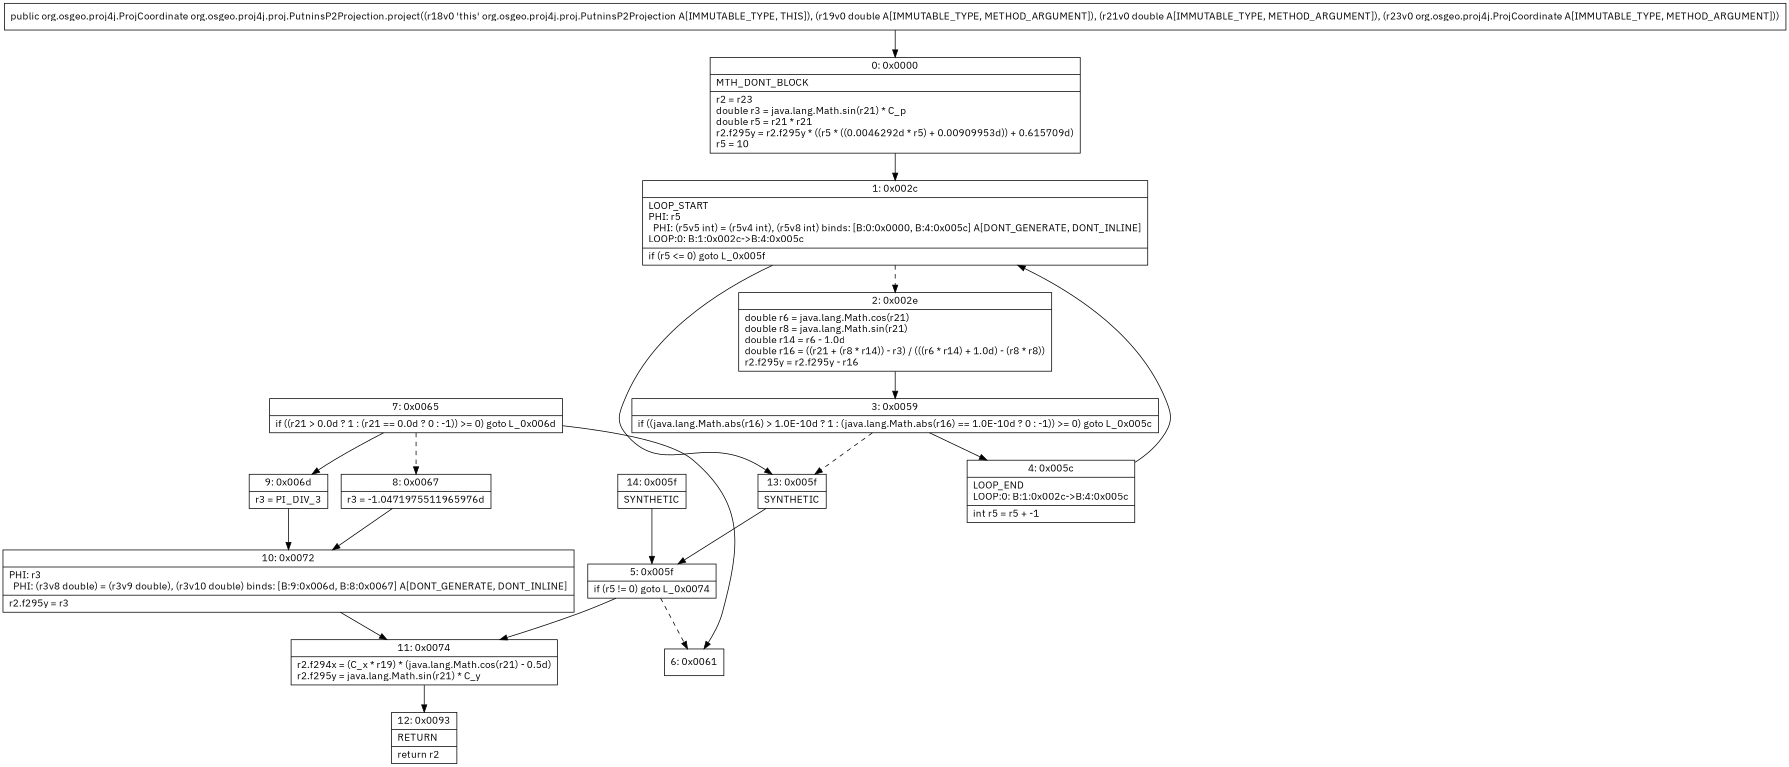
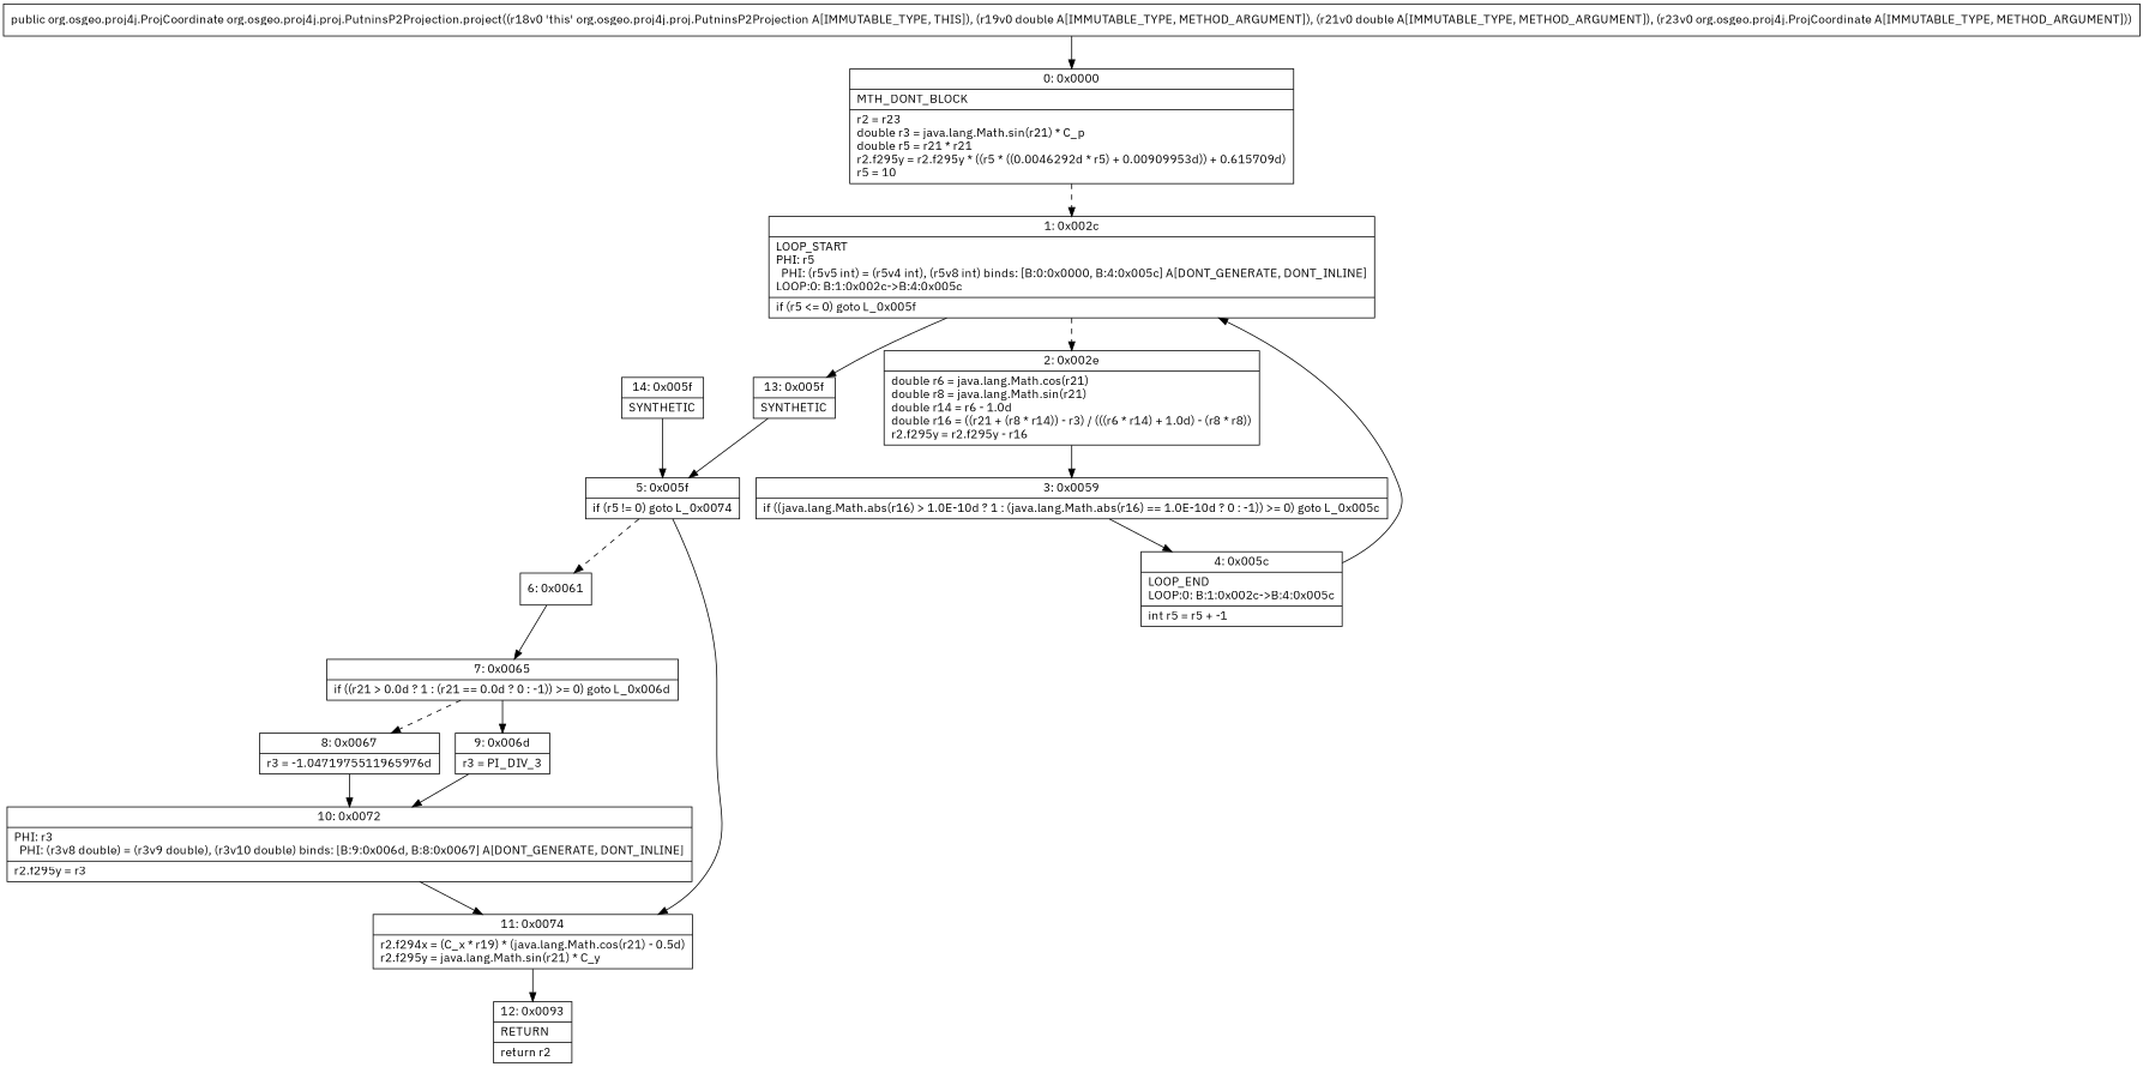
  digraph {
    fontname="IBM Plex Sans"
    node [fontname="IBM Plex Sans" shape=record]
    edge [fontname="IBM Plex Sans"]
    n1 [label="{0\:\ 0x0000|MTH_DONT_BLOCK\l|r2 = r23\ldouble r3 = java.lang.Math.sin(r21) * C_p\ldouble r5 = r21 * r21\lr2.f295y = r2.f295y * ((r5 * ((0.0046292d * r5) + 0.00909953d)) + 0.615709d)\lr5 = 10\l}"]
    n2 [label="{1\:\ 0x002c|LOOP_START\lPHI: r5 \l  PHI: (r5v5 int) = (r5v4 int), (r5v8 int) binds: [B:0:0x0000, B:4:0x005c] A[DONT_GENERATE, DONT_INLINE]\lLOOP:0: B:1:0x002c\-\>B:4:0x005c\l|if (r5 \<= 0) goto L_0x005f\l}"]
    n3 [label="{2\:\ 0x002e|double r6 = java.lang.Math.cos(r21)\ldouble r8 = java.lang.Math.sin(r21)\ldouble r14 = r6 \- 1.0d\ldouble r16 = ((r21 + (r8 * r14)) \- r3) \/ (((r6 * r14) + 1.0d) \- (r8 * r8))\lr2.f295y = r2.f295y \- r16\l}"]
    n4 [label="{13\:\ 0x005f|SYNTHETIC\l}"]
    n5 [label="{3\:\ 0x0059|if ((java.lang.Math.abs(r16) \> 1.0E\-10d ? 1 : (java.lang.Math.abs(r16) == 1.0E\-10d ? 0 : \-1)) \>= 0) goto L_0x005c\l}"]
    n6 [label="{14\:\ 0x005f|SYNTHETIC\l}"]
    n7 [label="{5\:\ 0x005f|if (r5 != 0) goto L_0x0074\l}"]
    n8 [label="{4\:\ 0x005c|LOOP_END\lLOOP:0: B:1:0x002c\-\>B:4:0x005c\l|int r5 = r5 + \-1\l}"]
    n9 [label="{6\:\ 0x0061}"]
    n10 [label="{11\:\ 0x0074|r2.f294x = (C_x * r19) * (java.lang.Math.cos(r21) \- 0.5d)\lr2.f295y = java.lang.Math.sin(r21) * C_y\l}"]
    n11 [label="{7\:\ 0x0065|if ((r21 \> 0.0d ? 1 : (r21 == 0.0d ? 0 : \-1)) \>= 0) goto L_0x006d\l}"]
    n12 [label="{12\:\ 0x0093|RETURN\l|return r2\l}"]
    n13 [label="{8\:\ 0x0067|r3 = \-1.0471975511965976d\l}"]
    n14 [label="{9\:\ 0x006d|r3 = PI_DIV_3\l}"]
    n15 [label="{10\:\ 0x0072|PHI: r3 \l  PHI: (r3v8 double) = (r3v9 double), (r3v10 double) binds: [B:9:0x006d, B:8:0x0067] A[DONT_GENERATE, DONT_INLINE]\l|r2.f295y = r3\l}"]
    n16 [label="{public org.osgeo.proj4j.ProjCoordinate org.osgeo.proj4j.proj.PutninsP2Projection.project((r18v0 'this' org.osgeo.proj4j.proj.PutninsP2Projection A[IMMUTABLE_TYPE, THIS]), (r19v0 double A[IMMUTABLE_TYPE, METHOD_ARGUMENT]), (r21v0 double A[IMMUTABLE_TYPE, METHOD_ARGUMENT]), (r23v0 org.osgeo.proj4j.ProjCoordinate A[IMMUTABLE_TYPE, METHOD_ARGUMENT])) }"]
-   n1 -> n2
+   n1 -> n2 [style=dashed]
    n2 -> n3 [style=dashed]
    n2 -> n4
    n3 -> n5
    n4 -> n7
-   n5 -> n4 [style=dashed]
    n5 -> n8
    n6 -> n7
    n7 -> n9 [style=dashed]
    n7 -> n10
    n8 -> n2
-   n11 -> n9
+   n9 -> n11
    n10 -> n12
    n11 -> n13 [style=dashed]
    n11 -> n14
    n13 -> n15
    n14 -> n15
    n15 -> n10
    n16 -> n1
  }
